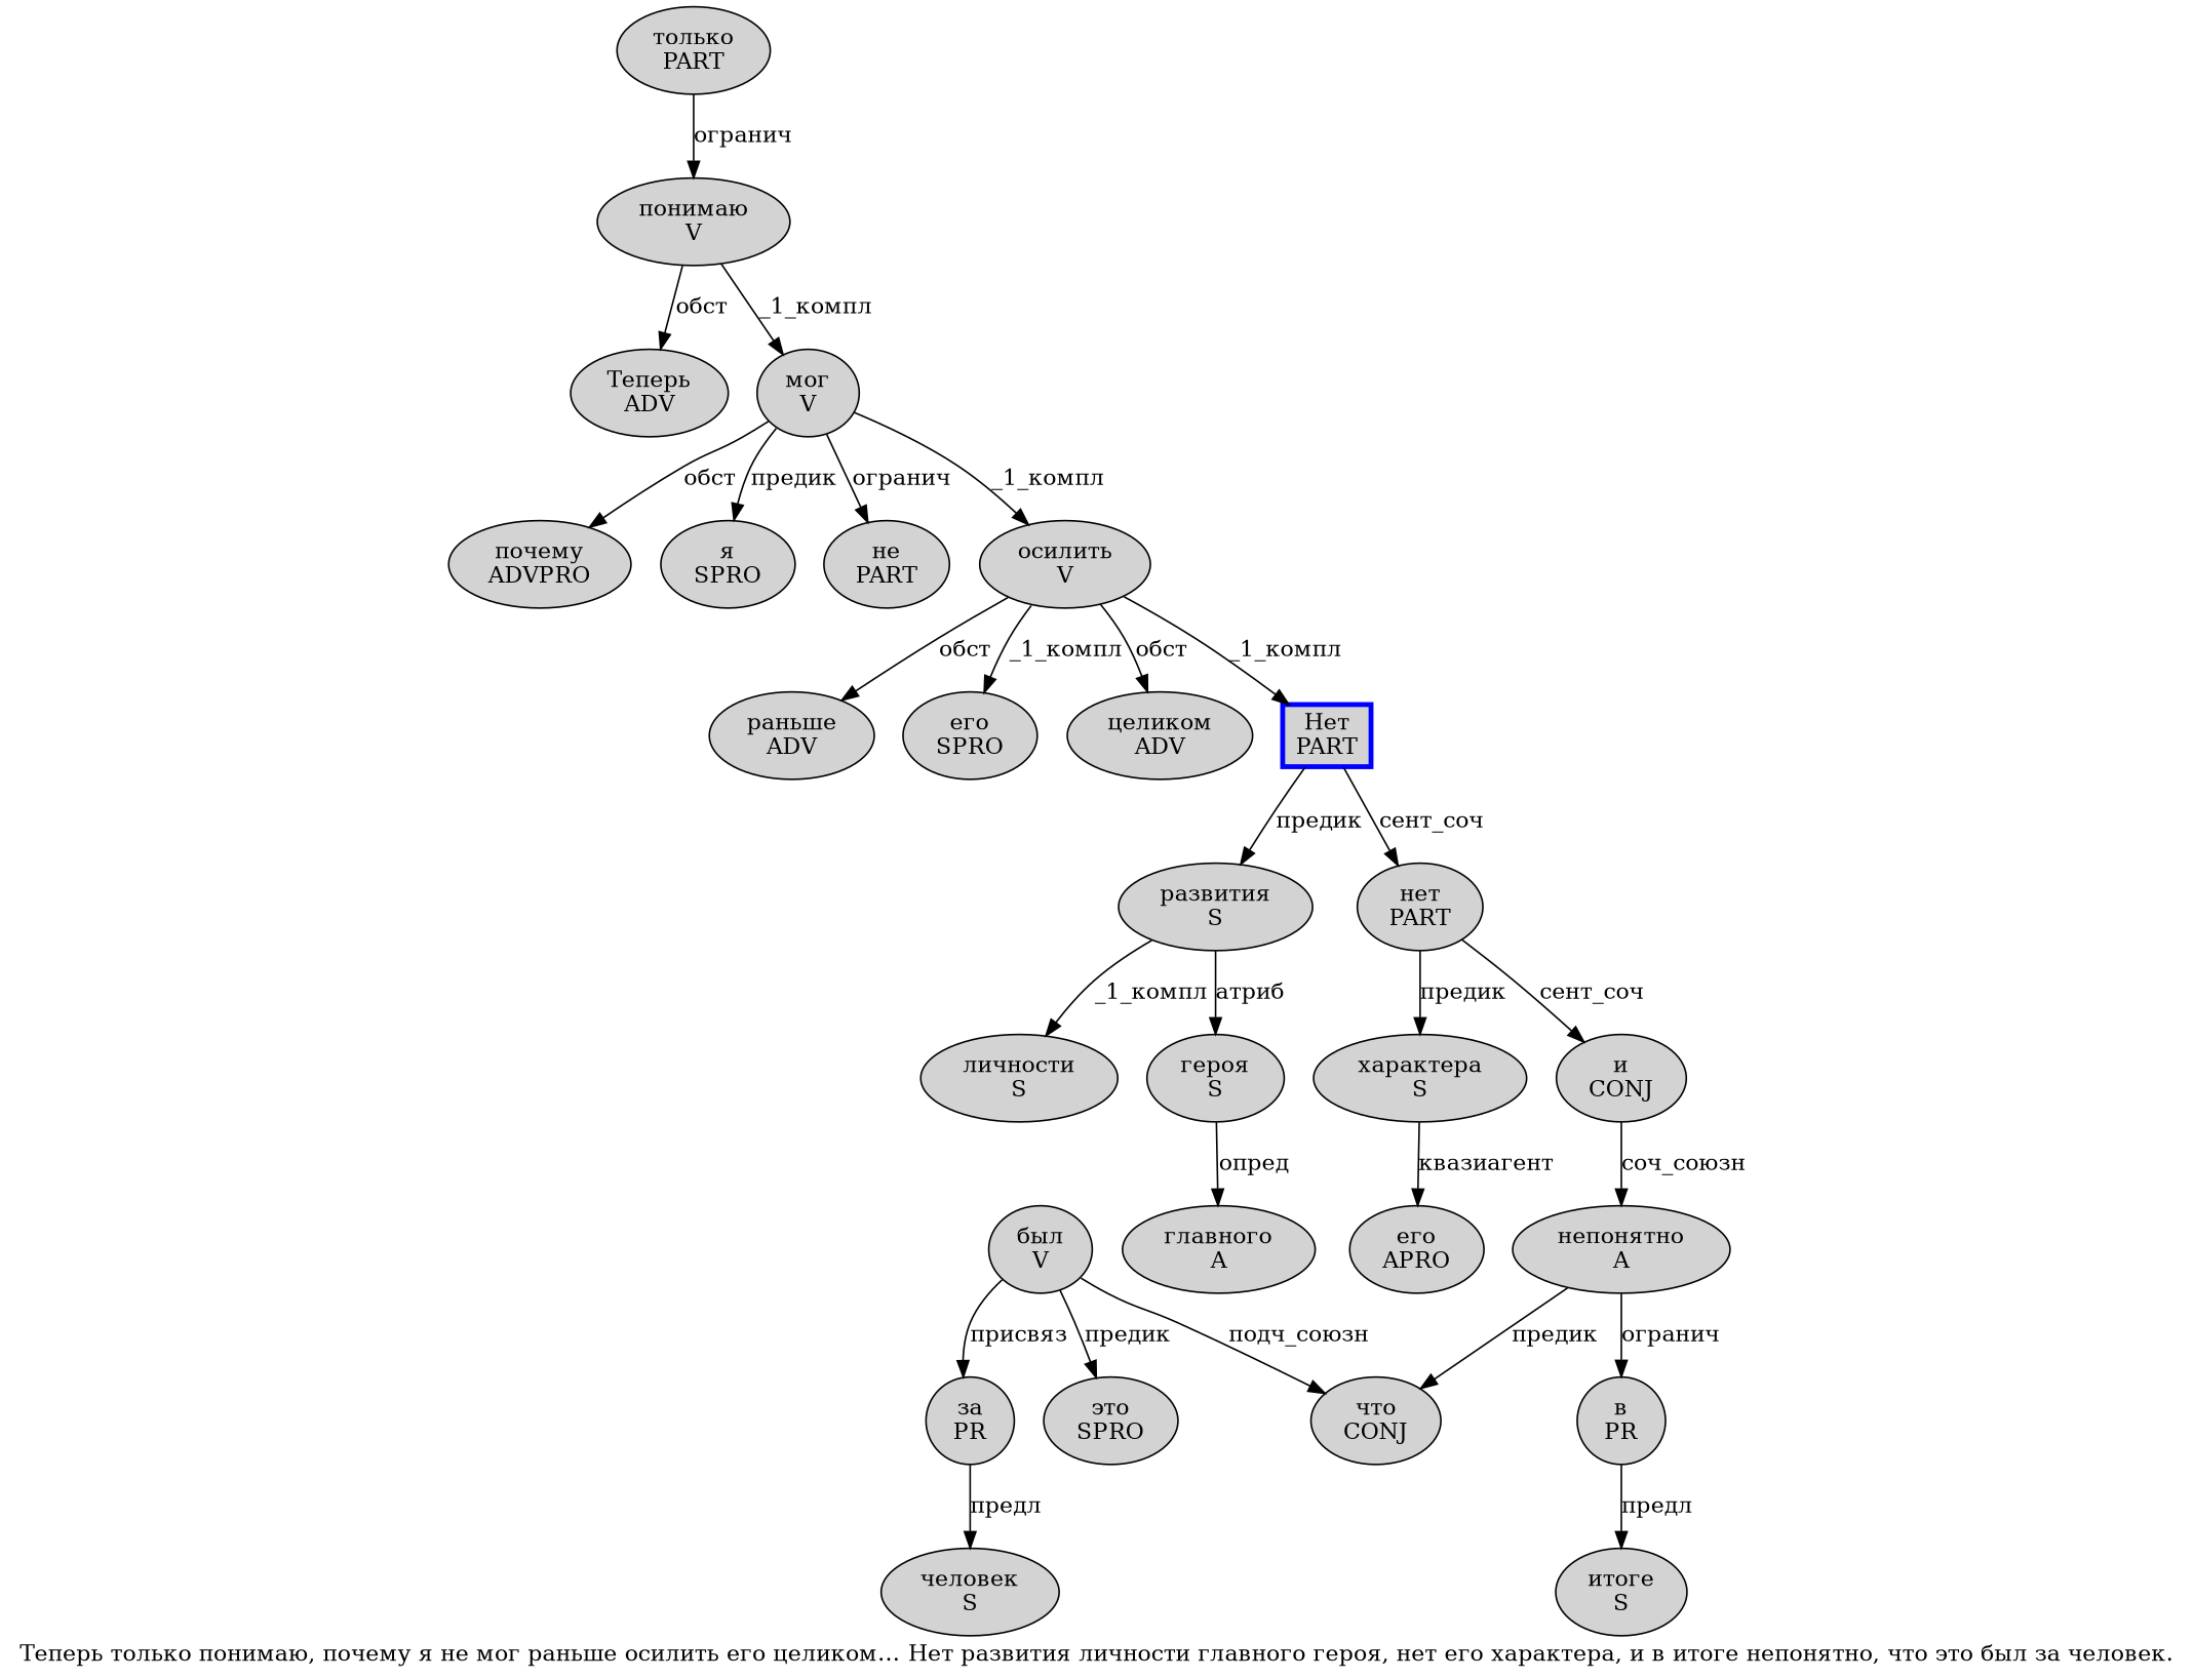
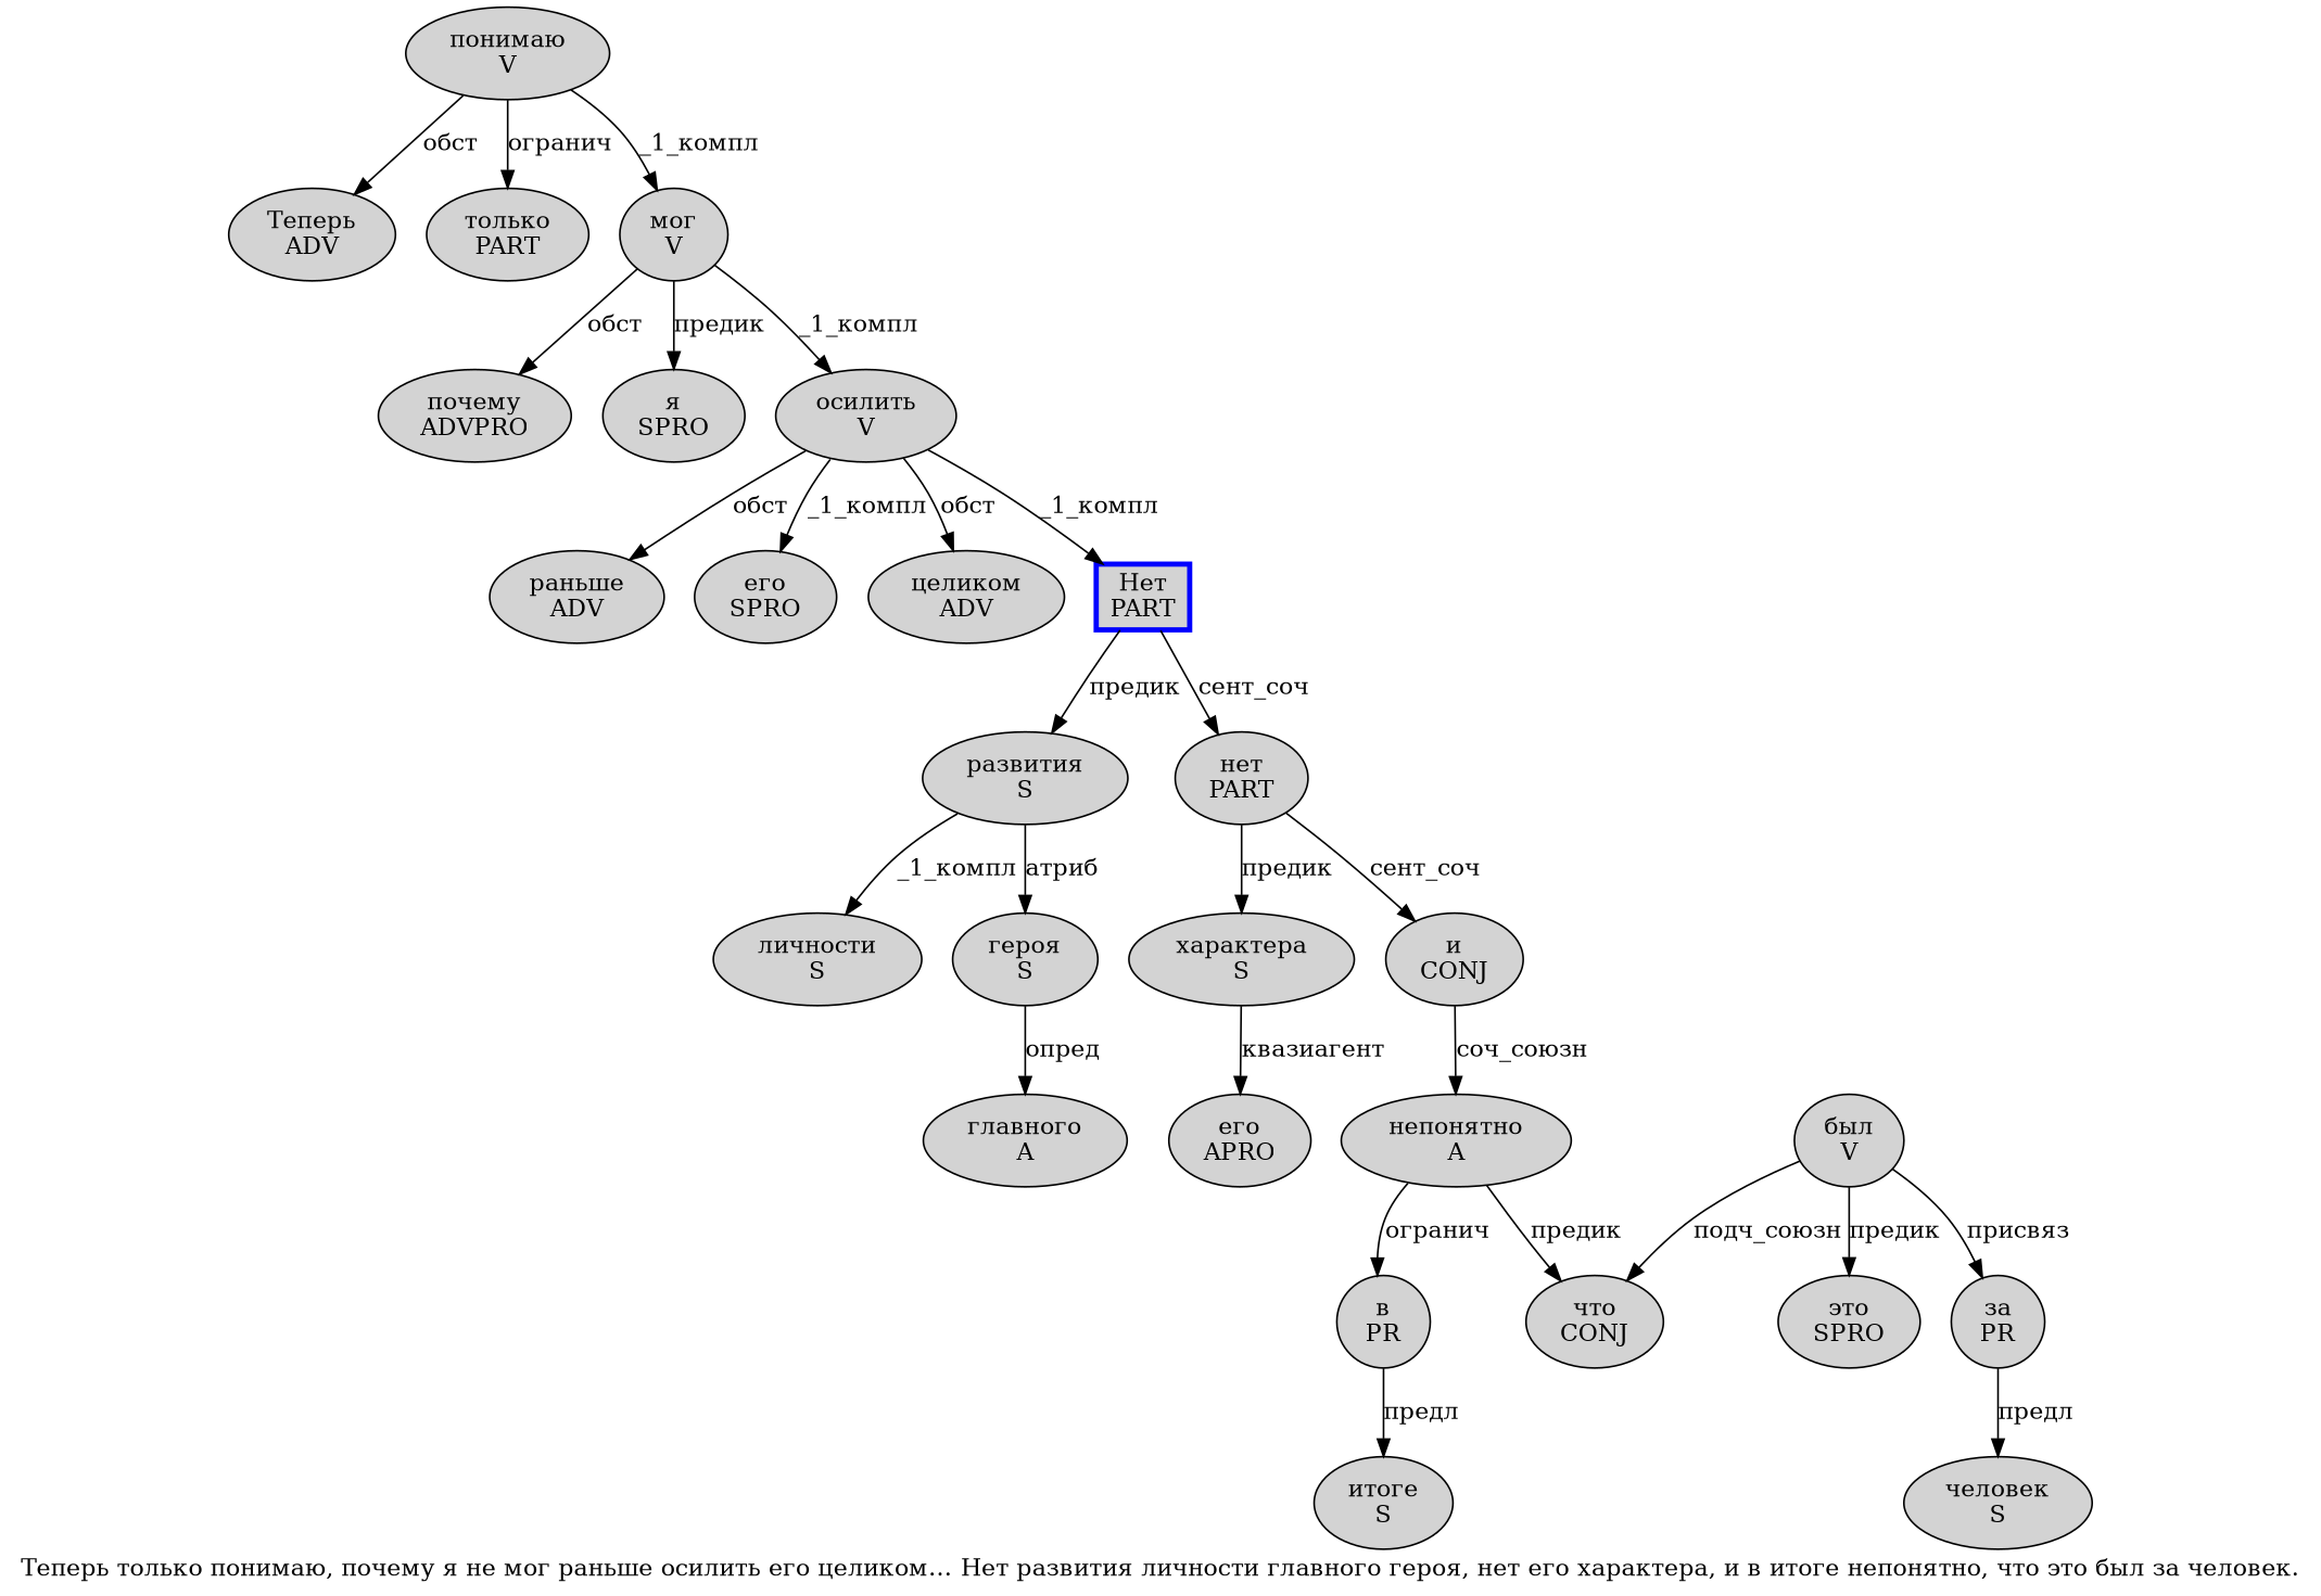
  digraph {
    fontname="DejaVu Serif"
    label="Теперь только понимаю, почему я не мог раньше осилить его целиком… Нет развития личности главного героя, нет его характера, и в итоге непонятно, что это был за человек."
    node [fillcolor=lightgray fontname="DejaVu Serif" penwidth=1 shape=ellipse style=filled]
    edge [fontname="DejaVu Serif"]
    n1 [label="Теперь\nADV"]
    n2 [label="только\nPART"]
    n3 [label="понимаю\nV"]
    n4 [label="мог\nV"]
    n5 [label="почему\nADVPRO"]
    n6 [label="я\nSPRO"]
-   n7 [label="не\nPART"]
    n8 [label="осилить\nV"]
    n9 [label="раньше\nADV"]
    n10 [label="его\nSPRO"]
    n11 [label="целиком\nADV"]
    n12 [color=blue label="Нет\nPART" penwidth=3 shape=box]
    n13 [label="развития\nS"]
    n14 [label="нет\nPART"]
    n15 [label="личности\nS"]
    n16 [label="героя\nS"]
    n17 [label="характера\nS"]
    n18 [label="и\nCONJ"]
    n19 [label="главного\nA"]
    n20 [label="его\nAPRO"]
    n21 [label="непонятно\nA"]
    n22 [label="в\nPR"]
    n23 [label="что\nCONJ"]
    n24 [label="итоге\nS"]
    n25 [label="был\nV"]
    n26 [label="это\nSPRO"]
    n27 [label="за\nPR"]
    n28 [label="человек\nS"]
    n3 -> n1 [label="обст"]
-   n2 -> n3 [label="огранич"]
+   n3 -> n2 [label="огранич"]
    n3 -> n4 [label="_1_компл"]
    n4 -> n5 [label="обст"]
    n4 -> n6 [label="предик"]
-   n4 -> n7 [label="огранич"]
    n4 -> n8 [label="_1_компл"]
    n8 -> n9 [label="обст"]
    n8 -> n10 [label="_1_компл"]
    n8 -> n11 [label="обст"]
    n8 -> n12 [label="_1_компл"]
    n12 -> n13 [label="предик"]
    n12 -> n14 [label="сент_соч"]
    n13 -> n15 [label="_1_компл"]
    n13 -> n16 [label="атриб"]
    n14 -> n17 [label="предик"]
    n14 -> n18 [label="сент_соч"]
    n16 -> n19 [label="опред"]
    n17 -> n20 [label="квазиагент"]
    n18 -> n21 [label="соч_союзн"]
    n21 -> n22 [label="огранич"]
    n21 -> n23 [label="предик"]
    n22 -> n24 [label="предл"]
    n25 -> n23 [label="подч_союзн"]
    n25 -> n26 [label="предик"]
    n25 -> n27 [label="присвяз"]
    n27 -> n28 [label="предл"]
  }
